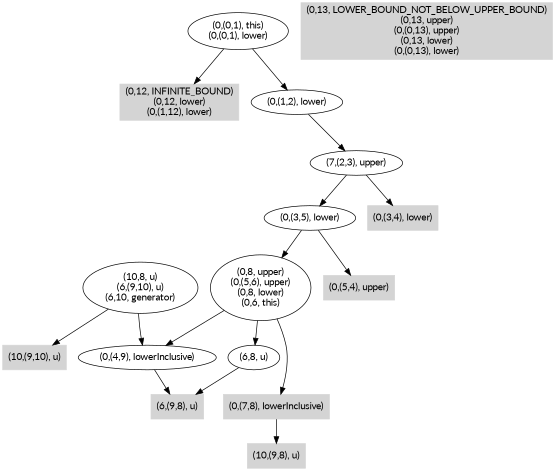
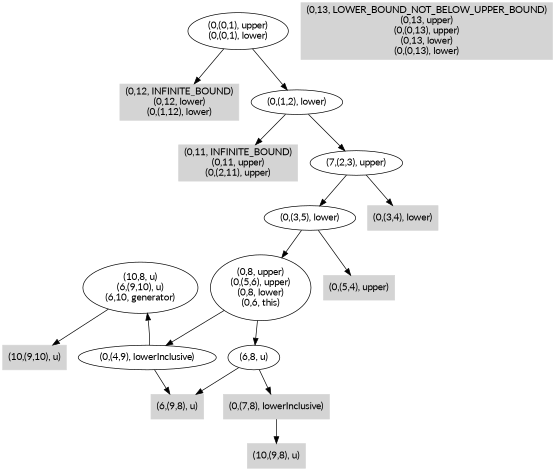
  digraph {
    fontname=Lato
    node [color=".0 .0 .83" fontname=Lato shape=box style=filled]
    edge [fontname=Lato]
    n1 [label="(10,(9,10), u)"]
    n2 [label="(10,(9,8), u)"]
    n3 [label="(10,8, u)\n(6,(9,10), u)\n(6,10, generator)" color="" shape="" style=""]
    n4 [label="(6,(9,8), u)"]
    n5 [label="(0,(4,9), lowerInclusive)" color="" shape="" style=""]
    n6 [label="(0,(7,8), lowerInclusive)"]
    n7 [label="(6,8, u)" color="" shape="" style=""]
    n8 [label="(0,8, upper)\n(0,(5,6), upper)\n(0,8, lower)\n(0,6, this)" color="" shape="" style=""]
    n9 [label="(0,13, LOWER_BOUND_NOT_BELOW_UPPER_BOUND)\n(0,13, upper)\n(0,(0,13), upper)\n(0,13, lower)\n(0,(0,13), lower)"]
    n10 [label="(0,12, INFINITE_BOUND)\n(0,12, lower)\n(0,(1,12), lower)"]
    n11 [label="(0,(5,4), upper)"]
    n12 [label="(0,(3,5), lower)" color="" shape="" style=""]
    n13 [label="(0,(3,4), lower)"]
+   n14 [label="(0,11, INFINITE_BOUND)\n(0,11, upper)\n(0,(2,11), upper)"]
    n15 [label="(7,(2,3), upper)" color="" shape="" style=""]
    n16 [label="(0,(1,2), lower)" color="" shape="" style=""]
-   n17 [label="(0,(0,1), this)\n(0,(0,1), lower)" color="" shape="" style=""]
+   n17 [label="(0,(0,1), upper)\n(0,(0,1), lower)" color="" shape="" style=""]
    n3 -> n1
-   n3 -> n5
+   n5 -> n3
    n5 -> n4
    n6 -> n2
    n7 -> n4
    n8 -> n5
-   n8 -> n6
+   n7 -> n6
    n8 -> n7
    n12 -> n8
    n12 -> n11
    n15 -> n12
    n15 -> n13
+   n16 -> n14
    n16 -> n15
    n17 -> n10
    n17 -> n16
  }
